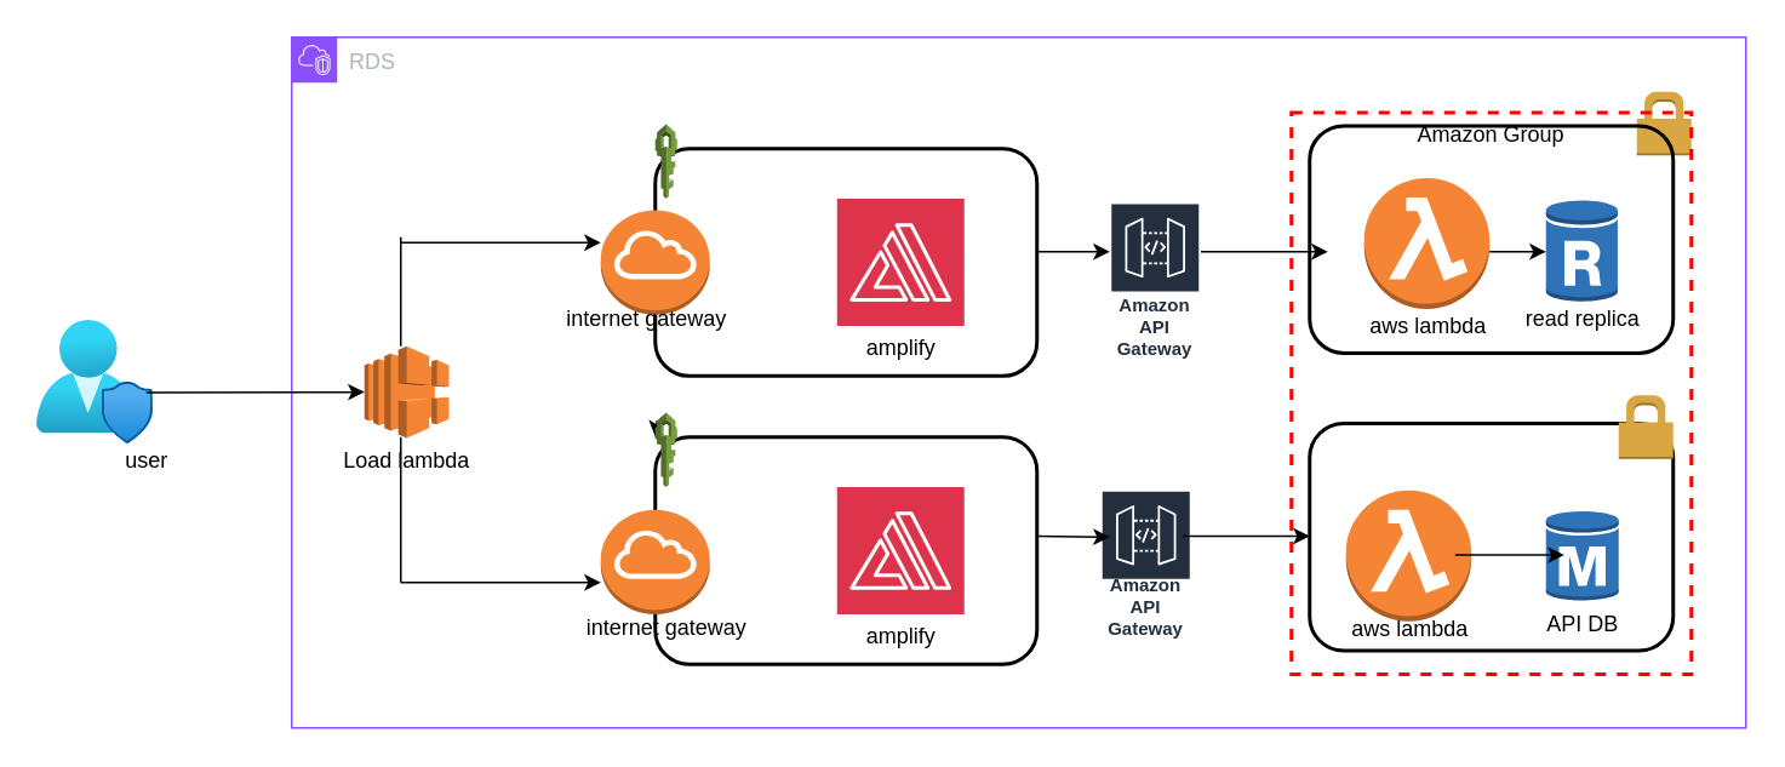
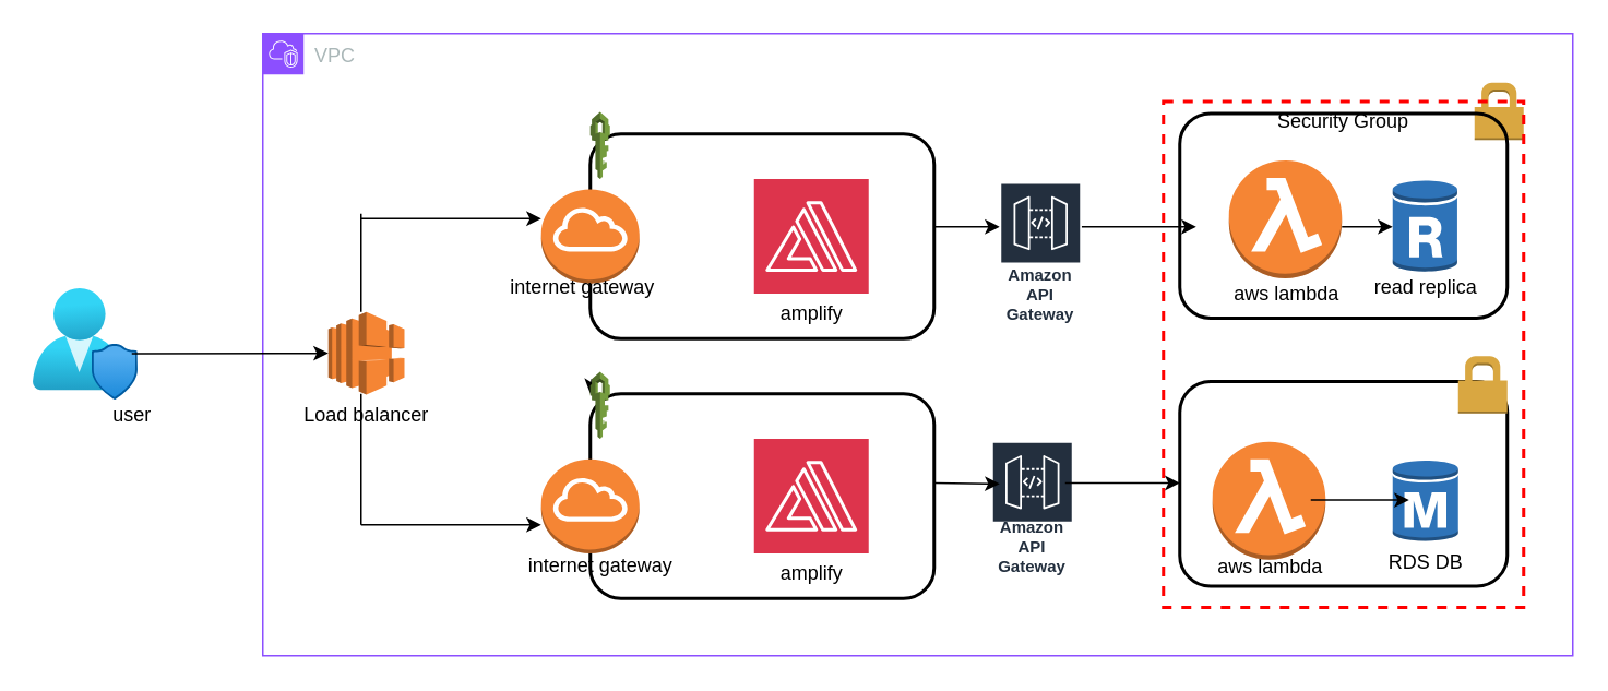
  <mxCell id="0" />
  <mxCell id="1" parent="0" />
- <mxCell id="2" value="RDS" style="points=[[0,0],[0.25,0],[0.5,0],[0.75,0],[1,0],[1,0.25],[1,0.5],[1,0.75],[1,1],[0.75,1],[0.5,1],[0.25,1],[0,1],[0,0.75],[0,0.5],[0,0.25]];outlineConnect=0;gradientColor=none;html=1;whiteSpace=wrap;fontSize=12;fontStyle=0;container=1;pointerEvents=0;collapsible=0;recursiveResize=0;shape=mxgraph.aws4.group;grIcon=mxgraph.aws4.group_vpc2;strokeColor=#8C4FFF;fillColor=none;verticalAlign=top;align=left;spacingLeft=30;fontColor=#AAB7B8;dashed=0;" vertex="1" parent="1"><mxGeometry x="160" y="20" width="800" height="380" as="geometry" /></mxCell>
+ <mxCell id="2" value="VPC" style="points=[[0,0],[0.25,0],[0.5,0],[0.75,0],[1,0],[1,0.25],[1,0.5],[1,0.75],[1,1],[0.75,1],[0.5,1],[0.25,1],[0,1],[0,0.75],[0,0.5],[0,0.25]];outlineConnect=0;gradientColor=none;html=1;whiteSpace=wrap;fontSize=12;fontStyle=0;container=1;pointerEvents=0;collapsible=0;recursiveResize=0;shape=mxgraph.aws4.group;grIcon=mxgraph.aws4.group_vpc2;strokeColor=#8C4FFF;fillColor=none;verticalAlign=top;align=left;spacingLeft=30;fontColor=#AAB7B8;dashed=0;" vertex="1" parent="1"><mxGeometry x="160" y="20" width="800" height="380" as="geometry" /></mxCell>
  <mxCell id="3" value="" style="rounded=1;arcSize=15;dashed=0;fillColor=none;gradientColor=none;strokeWidth=2;" vertex="1" parent="2"><mxGeometry x="200" y="61.38" width="210" height="125" as="geometry" /></mxCell>
  <mxCell id="4" value="" style="dashed=0;html=1;shape=mxgraph.aws3.permissions;fillColor=#D9A741;gradientColor=none;dashed=0;" vertex="1" parent="2"><mxGeometry x="740" y="30" width="30" height="35" as="geometry" /></mxCell>
  <mxCell id="5" value="" style="outlineConnect=0;dashed=0;verticalLabelPosition=bottom;verticalAlign=top;align=center;html=1;shape=mxgraph.aws3.lambda_function;fillColor=#F58534;gradientColor=none;" vertex="1" parent="2"><mxGeometry x="590" y="77.5" width="69" height="72" as="geometry" /></mxCell>
- <mxCell id="6" value="Amazon Group" style="fontStyle=0;verticalAlign=top;align=center;spacingTop=-2;fillColor=none;rounded=0;whiteSpace=wrap;html=1;strokeColor=#FF0000;strokeWidth=2;dashed=1;container=1;collapsible=0;expand=0;recursiveResize=0;" vertex="1" parent="2"><mxGeometry x="550" y="41.5" width="220" height="309" as="geometry" /></mxCell>
+ <mxCell id="6" value="Security Group" style="fontStyle=0;verticalAlign=top;align=center;spacingTop=-2;fillColor=none;rounded=0;whiteSpace=wrap;html=1;strokeColor=#FF0000;strokeWidth=2;dashed=1;container=1;collapsible=0;expand=0;recursiveResize=0;" vertex="1" parent="2"><mxGeometry x="550" y="41.5" width="220" height="309" as="geometry" /></mxCell>
  <mxCell id="7" value="" style="rounded=1;arcSize=15;dashed=0;fillColor=none;gradientColor=none;strokeWidth=2;" vertex="1" parent="6"><mxGeometry x="10" y="171" width="200" height="125" as="geometry" /></mxCell>
  <mxCell id="8" value="" style="outlineConnect=0;dashed=0;verticalLabelPosition=bottom;verticalAlign=top;align=center;html=1;shape=mxgraph.aws3.rds_db_instance;fillColor=#2E73B8;gradientColor=none;" vertex="1" parent="6"><mxGeometry x="140" y="218.5" width="40" height="50.75" as="geometry" /></mxCell>
  <mxCell id="9" value="" style="outlineConnect=0;dashed=0;verticalLabelPosition=bottom;verticalAlign=top;align=center;html=1;shape=mxgraph.aws3.lambda_function;fillColor=#F58534;gradientColor=none;" vertex="1" parent="6"><mxGeometry x="30" y="207.88" width="69" height="72" as="geometry" /></mxCell>
  <mxCell id="10" value="" style="endArrow=classic;html=1;rounded=0;" edge="1" parent="6"><mxGeometry width="50" height="50" relative="1" as="geometry"><mxPoint x="90" y="243.38" as="sourcePoint" /><mxPoint x="150" y="243.38" as="targetPoint" /></mxGeometry></mxCell>
  <mxCell id="11" value="" style="dashed=0;html=1;shape=mxgraph.aws3.permissions;fillColor=#D9A741;gradientColor=none;dashed=0;" vertex="1" parent="6"><mxGeometry x="180" y="155.5" width="30" height="35" as="geometry" /></mxCell>
  <mxCell id="12" value="" style="endArrow=classic;html=1;rounded=0;" edge="1" parent="6"><mxGeometry width="50" height="50" relative="1" as="geometry"><mxPoint x="-50" y="76.5" as="sourcePoint" /><mxPoint x="20" y="76.5" as="targetPoint" /><Array as="points"><mxPoint x="20" y="76.5" /></Array></mxGeometry></mxCell>
  <mxCell id="13" value="" style="rounded=1;arcSize=15;dashed=0;fillColor=none;gradientColor=none;strokeWidth=2;" vertex="1" parent="6"><mxGeometry x="10" y="7.25" width="200" height="125" as="geometry" /></mxCell>
  <mxCell id="14" value="aws lambda" style="text;html=1;align=center;verticalAlign=middle;resizable=0;points=[];autosize=1;strokeColor=none;fillColor=none;" vertex="1" parent="6"><mxGeometry x="30" y="102.25" width="90" height="30" as="geometry" /></mxCell>
  <mxCell id="15" value="aws lambda" style="text;html=1;align=center;verticalAlign=middle;resizable=0;points=[];autosize=1;strokeColor=none;fillColor=none;" vertex="1" parent="6"><mxGeometry x="19.5" y="269.25" width="90" height="30" as="geometry" /></mxCell>
- <mxCell id="16" value="API DB" style="text;html=1;align=center;verticalAlign=middle;resizable=0;points=[];autosize=1;strokeColor=none;fillColor=none;" vertex="1" parent="6"><mxGeometry x="125" y="266" width="70" height="30" as="geometry" /></mxCell>
+ <mxCell id="16" value="RDS DB" style="text;html=1;align=center;verticalAlign=middle;resizable=0;points=[];autosize=1;strokeColor=none;fillColor=none;" vertex="1" parent="6"><mxGeometry x="125" y="266" width="70" height="30" as="geometry" /></mxCell>
  <mxCell id="17" value="read replica" style="text;html=1;align=center;verticalAlign=middle;resizable=0;points=[];autosize=1;strokeColor=none;fillColor=none;" vertex="1" parent="6"><mxGeometry x="115" y="98.5" width="90" height="30" as="geometry" /></mxCell>
  <mxCell id="18" value="" style="rounded=1;arcSize=15;dashed=0;fillColor=none;gradientColor=none;strokeWidth=2;" vertex="1" parent="2"><mxGeometry x="200" y="220" width="210" height="125" as="geometry" /></mxCell>
  <mxCell id="19" value="" style="endArrow=classic;html=1;rounded=0;" edge="1" parent="2"><mxGeometry width="50" height="50" relative="1" as="geometry"><mxPoint x="410" y="118" as="sourcePoint" /><mxPoint x="450" y="118" as="targetPoint" /></mxGeometry></mxCell>
  <mxCell id="20" value="" style="sketch=0;points=[[0,0,0],[0.25,0,0],[0.5,0,0],[0.75,0,0],[1,0,0],[0,1,0],[0.25,1,0],[0.5,1,0],[0.75,1,0],[1,1,0],[0,0.25,0],[0,0.5,0],[0,0.75,0],[1,0.25,0],[1,0.5,0],[1,0.75,0]];outlineConnect=0;fontColor=#232F3E;fillColor=#DD344C;strokeColor=#ffffff;dashed=0;verticalLabelPosition=bottom;verticalAlign=top;align=center;html=1;fontSize=12;fontStyle=0;aspect=fixed;shape=mxgraph.aws4.resourceIcon;resIcon=mxgraph.aws4.amplify;" vertex="1" parent="2"><mxGeometry x="300" y="247.5" width="70" height="70" as="geometry" /></mxCell>
  <mxCell id="21" value="" style="sketch=0;points=[[0,0,0],[0.25,0,0],[0.5,0,0],[0.75,0,0],[1,0,0],[0,1,0],[0.25,1,0],[0.5,1,0],[0.75,1,0],[1,1,0],[0,0.25,0],[0,0.5,0],[0,0.75,0],[1,0.25,0],[1,0.5,0],[1,0.75,0]];outlineConnect=0;fontColor=#232F3E;fillColor=#DD344C;strokeColor=#ffffff;dashed=0;verticalLabelPosition=bottom;verticalAlign=top;align=center;html=1;fontSize=12;fontStyle=0;aspect=fixed;shape=mxgraph.aws4.resourceIcon;resIcon=mxgraph.aws4.amplify;" vertex="1" parent="2"><mxGeometry x="300" y="88.88" width="70" height="70" as="geometry" /></mxCell>
  <mxCell id="22" style="edgeStyle=orthogonalEdgeStyle;rounded=0;orthogonalLoop=1;jettySize=auto;html=1;exitX=0.08;exitY=0.11;exitDx=0;exitDy=0;exitPerimeter=0;entryX=0;entryY=0;entryDx=0;entryDy=0;" edge="1" parent="2" source="23" target="18"><mxGeometry relative="1" as="geometry" /></mxCell>
  <mxCell id="23" value="" style="outlineConnect=0;dashed=0;verticalLabelPosition=bottom;verticalAlign=top;align=center;html=1;shape=mxgraph.aws3.iam;fillColor=#759C3E;gradientColor=none;" vertex="1" parent="2"><mxGeometry x="200" y="206.5" width="12" height="41" as="geometry" /></mxCell>
  <mxCell id="24" value="" style="outlineConnect=0;dashed=0;verticalLabelPosition=bottom;verticalAlign=top;align=center;html=1;shape=mxgraph.aws3.iam;fillColor=#759C3E;gradientColor=none;" vertex="1" parent="2"><mxGeometry x="200" y="47.88" width="12" height="41" as="geometry" /></mxCell>
  <mxCell id="25" value="" style="outlineConnect=0;dashed=0;verticalLabelPosition=bottom;verticalAlign=top;align=center;html=1;shape=mxgraph.aws3.internet_gateway;fillColor=#F58534;gradientColor=none;" vertex="1" parent="2"><mxGeometry x="170" y="95.13" width="60" height="57.5" as="geometry" /></mxCell>
  <mxCell id="26" value="" style="outlineConnect=0;dashed=0;verticalLabelPosition=bottom;verticalAlign=top;align=center;html=1;shape=mxgraph.aws3.internet_gateway;fillColor=#F58534;gradientColor=none;" vertex="1" parent="2"><mxGeometry x="170" y="260" width="60" height="57.5" as="geometry" /></mxCell>
  <mxCell id="27" value="Amazon API Gateway" style="sketch=0;outlineConnect=0;fontColor=#232F3E;gradientColor=none;strokeColor=#ffffff;fillColor=#232F3E;dashed=0;verticalLabelPosition=middle;verticalAlign=bottom;align=center;html=1;whiteSpace=wrap;fontSize=10;fontStyle=1;spacing=3;shape=mxgraph.aws4.productIcon;prIcon=mxgraph.aws4.api_gateway;" vertex="1" parent="2"><mxGeometry x="450" y="90.75" width="50" height="90.25" as="geometry" /></mxCell>
  <mxCell id="28" value="Amazon API Gateway" style="sketch=0;outlineConnect=0;fontColor=#232F3E;gradientColor=none;strokeColor=#ffffff;fillColor=#232F3E;dashed=0;verticalLabelPosition=middle;verticalAlign=bottom;align=center;html=1;whiteSpace=wrap;fontSize=10;fontStyle=1;spacing=3;shape=mxgraph.aws4.productIcon;prIcon=mxgraph.aws4.api_gateway;" vertex="1" parent="2"><mxGeometry x="445" y="249" width="50" height="85.87" as="geometry" /></mxCell>
  <mxCell id="29" value="" style="endArrow=classic;html=1;rounded=0;" edge="1" parent="2"><mxGeometry width="50" height="50" relative="1" as="geometry"><mxPoint x="490" y="274.5" as="sourcePoint" /><mxPoint x="560" y="274.5" as="targetPoint" /><Array as="points"><mxPoint x="560" y="274.5" /></Array></mxGeometry></mxCell>
  <mxCell id="30" value="" style="endArrow=classic;html=1;rounded=0;" edge="1" parent="2"><mxGeometry width="50" height="50" relative="1" as="geometry"><mxPoint x="410" y="274.5" as="sourcePoint" /><mxPoint x="450" y="275" as="targetPoint" /></mxGeometry></mxCell>
  <mxCell id="31" value="" style="outlineConnect=0;dashed=0;verticalLabelPosition=bottom;verticalAlign=top;align=center;html=1;shape=mxgraph.aws3.rds_db_instance_read_replica;fillColor=#2E73B8;gradientColor=none;" vertex="1" parent="2"><mxGeometry x="690" y="88.88" width="39.5" height="57.25" as="geometry" /></mxCell>
  <mxCell id="32" value="" style="endArrow=classic;html=1;rounded=0;" edge="1" parent="2"><mxGeometry width="50" height="50" relative="1" as="geometry"><mxPoint x="659" y="118" as="sourcePoint" /><mxPoint x="690" y="118" as="targetPoint" /></mxGeometry></mxCell>
  <mxCell id="33" value="" style="outlineConnect=0;dashed=0;verticalLabelPosition=bottom;verticalAlign=top;align=center;html=1;shape=mxgraph.aws3.elastic_load_balancing;fillColor=#F58534;gradientColor=none;" vertex="1" parent="2"><mxGeometry x="40" y="170" width="46.5" height="50.5" as="geometry" /></mxCell>
  <mxCell id="34" value="" style="endArrow=classic;html=1;rounded=0;" edge="1" parent="2"><mxGeometry width="50" height="50" relative="1" as="geometry"><mxPoint x="60" y="113" as="sourcePoint" /><mxPoint x="170" y="113" as="targetPoint" /></mxGeometry></mxCell>
  <mxCell id="35" value="" style="endArrow=classic;html=1;rounded=0;" edge="1" parent="2"><mxGeometry width="50" height="50" relative="1" as="geometry"><mxPoint x="60" y="300" as="sourcePoint" /><mxPoint x="170" y="300" as="targetPoint" /></mxGeometry></mxCell>
  <mxCell id="36" value="" style="endArrow=none;html=1;rounded=0;" edge="1" parent="2"><mxGeometry width="50" height="50" relative="1" as="geometry"><mxPoint x="60" y="170" as="sourcePoint" /><mxPoint x="60" y="110" as="targetPoint" /></mxGeometry></mxCell>
  <mxCell id="37" value="" style="endArrow=none;html=1;rounded=0;" edge="1" parent="2"><mxGeometry width="50" height="50" relative="1" as="geometry"><mxPoint x="60" y="300" as="sourcePoint" /><mxPoint x="60" y="220" as="targetPoint" /></mxGeometry></mxCell>
- <mxCell id="38" value="Load lambda" style="text;html=1;align=center;verticalAlign=middle;resizable=0;points=[];autosize=1;strokeColor=none;fillColor=none;" vertex="1" parent="2"><mxGeometry x="13.25" y="217.5" width="100" height="30" as="geometry" /></mxCell>
+ <mxCell id="38" value="Load balancer" style="text;html=1;align=center;verticalAlign=middle;resizable=0;points=[];autosize=1;strokeColor=none;fillColor=none;" vertex="1" parent="2"><mxGeometry x="13.25" y="217.5" width="100" height="30" as="geometry" /></mxCell>
  <mxCell id="39" value="amplify" style="text;html=1;align=center;verticalAlign=middle;resizable=0;points=[];autosize=1;strokeColor=none;fillColor=none;" vertex="1" parent="2"><mxGeometry x="305" y="315" width="60" height="30" as="geometry" /></mxCell>
  <mxCell id="40" value="amplify" style="text;html=1;align=center;verticalAlign=middle;resizable=0;points=[];autosize=1;strokeColor=none;fillColor=none;" vertex="1" parent="2"><mxGeometry x="305" y="156.38" width="60" height="30" as="geometry" /></mxCell>
  <mxCell id="41" value="internet gateway" style="text;html=1;align=center;verticalAlign=middle;resizable=0;points=[];autosize=1;strokeColor=none;fillColor=none;" vertex="1" parent="2"><mxGeometry x="151" y="310" width="110" height="30" as="geometry" /></mxCell>
  <mxCell id="42" value="internet gateway" style="text;html=1;align=center;verticalAlign=middle;resizable=0;points=[];autosize=1;strokeColor=none;fillColor=none;" vertex="1" parent="2"><mxGeometry x="140" y="140" width="110" height="30" as="geometry" /></mxCell>
  <mxCell id="43" value="" style="image;aspect=fixed;html=1;points=[];align=center;fontSize=12;image=img/lib/azure2/management_governance/User_Privacy.svg;" vertex="1" parent="1"><mxGeometry x="20" y="176" width="64" height="68" as="geometry" /></mxCell>
  <mxCell id="44" value="user" style="text;html=1;align=center;verticalAlign=middle;resizable=0;points=[];autosize=1;strokeColor=none;fillColor=none;" vertex="1" parent="1"><mxGeometry x="55" y="238" width="50" height="30" as="geometry" /></mxCell>
  <mxCell id="45" value="" style="endArrow=classic;html=1;rounded=0;entryX=0;entryY=0.5;entryDx=0;entryDy=0;entryPerimeter=0;" edge="1" parent="1" target="33"><mxGeometry width="50" height="50" relative="1" as="geometry"><mxPoint x="80" y="215.5" as="sourcePoint" /><mxPoint x="190" y="215.5" as="targetPoint" /></mxGeometry></mxCell>
